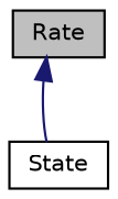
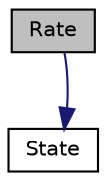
  digraph {
    node [color=black fontname=Helvetica fontsize=10 shape=record style=filled]
    n1 [fillcolor=grey75 fontcolor=black height=0.2 label=Rate width=0.4]
    n2 [fillcolor=white height=0.2 label=State width=0.4]
-   n1 -> n2 [color=midnightblue dir=back fontname=Helvetica fontsize=10 labelfontname=Helvetica labelfontsize=10 style=solid]
+   n2 -> n1 [color=midnightblue dir=back fontname=Helvetica fontsize=10 labelfontname=Helvetica labelfontsize=10 style=solid]
  }
